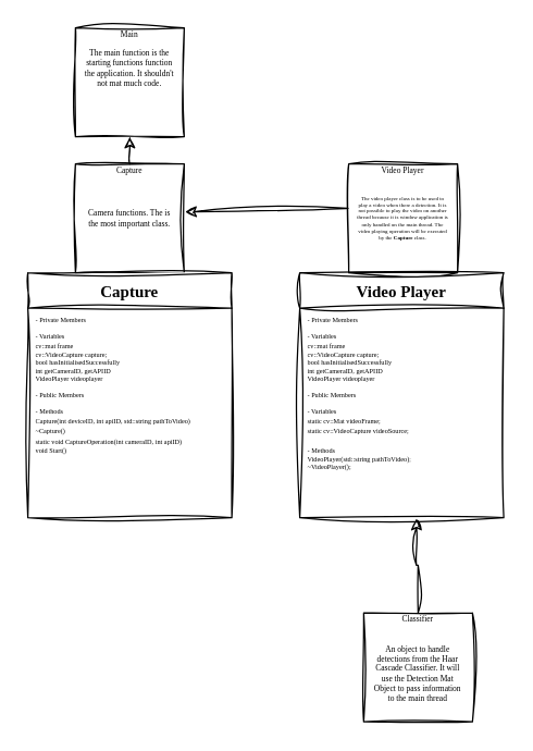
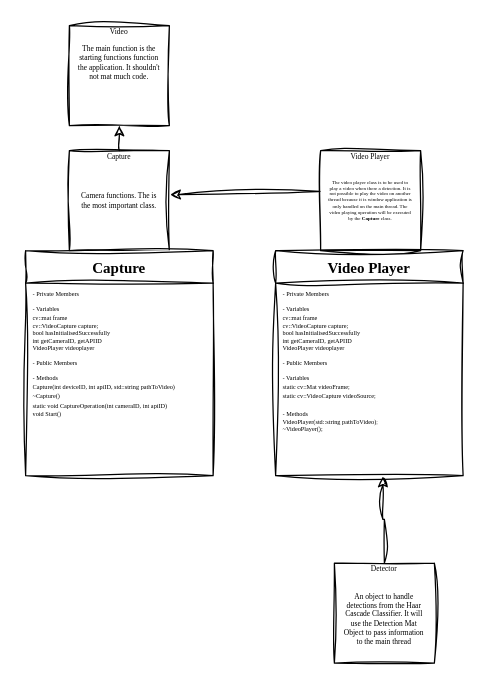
  <mxCell id="0" />
  <mxCell id="1" parent="0" />
  <mxCell id="2" value="" style="whiteSpace=wrap;html=1;aspect=fixed;sketch=1;hachureGap=4;jiggle=2;curveFitting=1;fontFamily=Architects Daughter;fontSource=https%3A%2F%2Ffonts.googleapis.com%2Fcss%3Ffamily%3DArchitects%2BDaughter;" parent="1" vertex="1"><mxGeometry x="55" y="20" width="80" height="80" as="geometry" /></mxCell>
- <mxCell id="3" value="Main" style="text;html=1;align=center;verticalAlign=middle;whiteSpace=wrap;rounded=0;fontFamily=Architects Daughter;fontSource=https%3A%2F%2Ffonts.googleapis.com%2Fcss%3Ffamily%3DArchitects%2BDaughter;fontSize=6;" parent="1" vertex="1"><mxGeometry x="65" y="20" width="60" height="10" as="geometry" /></mxCell>
+ <mxCell id="3" value="Video" style="text;html=1;align=center;verticalAlign=middle;whiteSpace=wrap;rounded=0;fontFamily=Architects Daughter;fontSource=https%3A%2F%2Ffonts.googleapis.com%2Fcss%3Ffamily%3DArchitects%2BDaughter;fontSize=6;" parent="1" vertex="1"><mxGeometry x="65" y="20" width="60" height="10" as="geometry" /></mxCell>
  <mxCell id="4" value="&lt;font style=&quot;font-size: 6px;&quot;&gt;The main function is the starting functions function the application. It shouldn't not mat much code.&lt;/font&gt;" style="text;html=1;align=center;verticalAlign=middle;whiteSpace=wrap;rounded=0;fontFamily=Architects Daughter;fontSource=https%3A%2F%2Ffonts.googleapis.com%2Fcss%3Ffamily%3DArchitects%2BDaughter;fontSize=6;" parent="1" vertex="1"><mxGeometry x="60" y="30" width="70" height="40" as="geometry" /></mxCell>
  <mxCell id="5" value="" style="whiteSpace=wrap;html=1;aspect=fixed;sketch=1;hachureGap=4;jiggle=2;curveFitting=1;fontFamily=Architects Daughter;fontSource=https%3A%2F%2Ffonts.googleapis.com%2Fcss%3Ffamily%3DArchitects%2BDaughter;" parent="1" vertex="1"><mxGeometry x="55" y="120" width="80" height="80" as="geometry" /></mxCell>
  <mxCell id="6" value="Capture" style="text;html=1;align=center;verticalAlign=middle;whiteSpace=wrap;rounded=0;fontFamily=Architects Daughter;fontSource=https%3A%2F%2Ffonts.googleapis.com%2Fcss%3Ffamily%3DArchitects%2BDaughter;fontSize=6;" parent="1" vertex="1"><mxGeometry x="65" y="120" width="60" height="10" as="geometry" /></mxCell>
  <mxCell id="7" value="Camera functions. The is the most important class." style="text;html=1;align=center;verticalAlign=middle;whiteSpace=wrap;rounded=0;fontFamily=Architects Daughter;fontSource=https%3A%2F%2Ffonts.googleapis.com%2Fcss%3Ffamily%3DArchitects%2BDaughter;fontSize=6;" parent="1" vertex="1"><mxGeometry x="60" y="140" width="70" height="40" as="geometry" /></mxCell>
  <mxCell id="8" value="" style="endArrow=classic;html=1;rounded=0;sketch=1;hachureGap=4;jiggle=2;curveFitting=1;fontFamily=Architects Daughter;fontSource=https%3A%2F%2Ffonts.googleapis.com%2Fcss%3Ffamily%3DArchitects%2BDaughter;exitX=0.5;exitY=0;exitDx=0;exitDy=0;entryX=0.5;entryY=1;entryDx=0;entryDy=0;" parent="1" source="6" target="2" edge="1"><mxGeometry width="50" height="50" relative="1" as="geometry"><mxPoint x="40" y="150" as="sourcePoint" /><mxPoint x="90" y="100" as="targetPoint" /></mxGeometry></mxCell>
  <mxCell id="9" value="" style="whiteSpace=wrap;html=1;aspect=fixed;sketch=1;hachureGap=4;jiggle=2;curveFitting=1;fontFamily=Architects Daughter;fontSource=https%3A%2F%2Ffonts.googleapis.com%2Fcss%3Ffamily%3DArchitects%2BDaughter;" parent="1" vertex="1"><mxGeometry x="256" y="120" width="80" height="80" as="geometry" /></mxCell>
  <mxCell id="10" value="Video Player" style="text;html=1;align=center;verticalAlign=middle;whiteSpace=wrap;rounded=0;fontFamily=Architects Daughter;fontSource=https%3A%2F%2Ffonts.googleapis.com%2Fcss%3Ffamily%3DArchitects%2BDaughter;fontSize=6;" parent="1" vertex="1"><mxGeometry x="266" y="120" width="60" height="10" as="geometry" /></mxCell>
  <mxCell id="11" value="The video player class is to be used to play a video when there a detection. It is not possible to play the video on another thread because it is window application is only handled on the main thread. The video playing operation will be executed by the &lt;b&gt;Capture&lt;/b&gt; class." style="text;html=1;align=center;verticalAlign=middle;whiteSpace=wrap;rounded=0;fontFamily=Architects Daughter;fontSource=https%3A%2F%2Ffonts.googleapis.com%2Fcss%3Ffamily%3DArchitects%2BDaughter;fontSize=4;" parent="1" vertex="1"><mxGeometry x="261" y="130" width="70" height="60" as="geometry" /></mxCell>
  <mxCell id="12" value="" style="endArrow=classic;html=1;rounded=0;sketch=1;hachureGap=4;jiggle=2;curveFitting=1;fontFamily=Architects Daughter;fontSource=https%3A%2F%2Ffonts.googleapis.com%2Fcss%3Ffamily%3DArchitects%2BDaughter;exitX=-0.007;exitY=0.408;exitDx=0;exitDy=0;exitPerimeter=0;entryX=1.009;entryY=0.441;entryDx=0;entryDy=0;entryPerimeter=0;" parent="1" source="9" target="5" edge="1"><mxGeometry width="50" height="50" relative="1" as="geometry"><mxPoint x="120" y="120" as="sourcePoint" /><mxPoint x="170" y="70" as="targetPoint" /></mxGeometry></mxCell>
  <mxCell id="13" value="Capture" style="swimlane;fontStyle=1;align=center;verticalAlign=top;childLayout=stackLayout;horizontal=1;startSize=26;horizontalStack=0;resizeParent=1;resizeParentMax=0;resizeLast=0;collapsible=1;marginBottom=0;whiteSpace=wrap;html=1;sketch=1;hachureGap=4;jiggle=2;curveFitting=1;fontFamily=Architects Daughter;fontSource=https%3A%2F%2Ffonts.googleapis.com%2Fcss%3Ffamily%3DArchitects%2BDaughter;" parent="1" vertex="1"><mxGeometry x="20" y="200" width="150" height="180" as="geometry"><mxRectangle x="430" y="250" width="80" height="30" as="alternateBounds" /></mxGeometry></mxCell>
  <mxCell id="14" value="&lt;div style=&quot;font-size: 5px;&quot;&gt;&lt;font style=&quot;font-size: 5px;&quot;&gt;- Private Members&lt;/font&gt;&lt;/div&gt;&lt;div style=&quot;font-size: 5px;&quot;&gt;&lt;font style=&quot;font-size: 5px;&quot;&gt;&lt;br&gt;&lt;/font&gt;&lt;/div&gt;&lt;div style=&quot;font-size: 5px;&quot;&gt;&lt;font style=&quot;font-size: 5px;&quot;&gt;- Variables&lt;/font&gt;&lt;/div&gt;&lt;font style=&quot;font-size: 5px;&quot;&gt;cv::mat frame&lt;/font&gt;&lt;div style=&quot;&quot;&gt;&lt;div style=&quot;font-size: 5px;&quot;&gt;&lt;span style=&quot;white-space: normal;&quot;&gt;&lt;font style=&quot;font-size: 5px;&quot;&gt;cv::VideoCapture capture;&lt;/font&gt;&lt;/span&gt;&lt;/div&gt;&lt;div style=&quot;font-size: 5px;&quot;&gt;&lt;span style=&quot;white-space: normal;&quot;&gt;&lt;font style=&quot;font-size: 5px;&quot;&gt;bool hasInitialisedSuccessfully&lt;/font&gt;&lt;/span&gt;&lt;/div&gt;&lt;div style=&quot;font-size: 5px;&quot;&gt;&lt;span style=&quot;white-space: normal;&quot;&gt;&lt;font style=&quot;font-size: 5px;&quot;&gt;int getCameraID, getAPIID&lt;/font&gt;&lt;/span&gt;&lt;/div&gt;&lt;div style=&quot;font-size: 5px;&quot;&gt;&lt;span style=&quot;white-space: normal;&quot;&gt;&lt;font style=&quot;font-size: 5px;&quot;&gt;VideoPlayer videoplayer&lt;/font&gt;&lt;/span&gt;&lt;/div&gt;&lt;div style=&quot;font-size: 5px;&quot;&gt;&lt;span style=&quot;white-space: normal;&quot;&gt;&lt;font style=&quot;font-size: 5px;&quot;&gt;&lt;br&gt;&lt;/font&gt;&lt;/span&gt;&lt;/div&gt;&lt;div style=&quot;font-size: 5px;&quot;&gt;&lt;span style=&quot;white-space: normal;&quot;&gt;&lt;font style=&quot;font-size: 5px;&quot;&gt;- Public Members&lt;/font&gt;&lt;/span&gt;&lt;/div&gt;&lt;div style=&quot;font-size: 5px;&quot;&gt;&lt;span style=&quot;white-space: normal;&quot;&gt;&lt;font style=&quot;font-size: 5px;&quot;&gt;&lt;br&gt;&lt;/font&gt;&lt;/span&gt;&lt;/div&gt;&lt;div style=&quot;font-size: 5px;&quot;&gt;&lt;span style=&quot;white-space: normal;&quot;&gt;&lt;font style=&quot;font-size: 5px;&quot;&gt;- Methods&lt;/font&gt;&lt;/span&gt;&lt;/div&gt;&lt;div style=&quot;&quot;&gt;&lt;div style=&quot;&quot;&gt;&lt;span style=&quot;font-size: 5px; white-space: normal;&quot;&gt;Capture(int deviceID, int apiID, std::string pathToVideo)&lt;/span&gt;&lt;/div&gt;&lt;div style=&quot;&quot;&gt;&lt;span style=&quot;font-size: 5px; white-space: normal;&quot;&gt;~Capture()&lt;/span&gt;&lt;/div&gt;&lt;div style=&quot;&quot;&gt;&lt;span style=&quot;font-size: 5px; white-space: normal;&quot;&gt;static void CaptureOperation(int cameraID, int apiID)&lt;/span&gt;&lt;/div&gt;&lt;div style=&quot;&quot;&gt;&lt;/div&gt;&lt;div style=&quot;&quot;&gt;&lt;span style=&quot;font-size: 5px; white-space: normal;&quot;&gt;void Start()&lt;/span&gt;&lt;/div&gt;&lt;/div&gt;&lt;div style=&quot;font-size: 5px;&quot;&gt;&lt;br&gt;&lt;/div&gt;&lt;/div&gt;" style="text;strokeColor=none;fillColor=none;align=left;verticalAlign=top;spacingLeft=4;spacingRight=4;overflow=hidden;rotatable=0;points=[[0,0.5],[1,0.5]];portConstraint=eastwest;whiteSpace=wrap;html=1;fontFamily=Architects Daughter;fontSource=https%3A%2F%2Ffonts.googleapis.com%2Fcss%3Ffamily%3DArchitects%2BDaughter;fontSize=6;" parent="13" vertex="1"><mxGeometry y="26" width="150" height="154" as="geometry" /></mxCell>
  <mxCell id="15" value="Video Player" style="swimlane;fontStyle=1;align=center;verticalAlign=top;childLayout=stackLayout;horizontal=1;startSize=26;horizontalStack=0;resizeParent=1;resizeParentMax=0;resizeLast=0;collapsible=1;marginBottom=0;whiteSpace=wrap;html=1;sketch=1;hachureGap=4;jiggle=2;curveFitting=1;fontFamily=Architects Daughter;fontSource=https%3A%2F%2Ffonts.googleapis.com%2Fcss%3Ffamily%3DArchitects%2BDaughter;" parent="1" vertex="1"><mxGeometry x="220" y="200" width="150" height="180" as="geometry"><mxRectangle x="430" y="250" width="80" height="30" as="alternateBounds" /></mxGeometry></mxCell>
  <mxCell id="16" value="&lt;div style=&quot;font-size: 5px;&quot;&gt;&lt;font style=&quot;font-size: 5px;&quot;&gt;- Private Members&lt;/font&gt;&lt;/div&gt;&lt;div style=&quot;font-size: 5px;&quot;&gt;&lt;font style=&quot;font-size: 5px;&quot;&gt;&lt;br&gt;&lt;/font&gt;&lt;/div&gt;&lt;div style=&quot;font-size: 5px;&quot;&gt;&lt;font style=&quot;font-size: 5px;&quot;&gt;- Variables&lt;/font&gt;&lt;/div&gt;&lt;font style=&quot;font-size: 5px;&quot;&gt;cv::mat frame&lt;/font&gt;&lt;div style=&quot;&quot;&gt;&lt;div style=&quot;font-size: 5px;&quot;&gt;&lt;span style=&quot;white-space: normal;&quot;&gt;&lt;font style=&quot;font-size: 5px;&quot;&gt;cv::VideoCapture capture;&lt;/font&gt;&lt;/span&gt;&lt;/div&gt;&lt;div style=&quot;font-size: 5px;&quot;&gt;&lt;span style=&quot;white-space: normal;&quot;&gt;&lt;font style=&quot;font-size: 5px;&quot;&gt;bool hasInitialisedSuccessfully&lt;/font&gt;&lt;/span&gt;&lt;/div&gt;&lt;div style=&quot;font-size: 5px;&quot;&gt;&lt;span style=&quot;white-space: normal;&quot;&gt;&lt;font style=&quot;font-size: 5px;&quot;&gt;int getCameraID, getAPIID&lt;/font&gt;&lt;/span&gt;&lt;/div&gt;&lt;div style=&quot;font-size: 5px;&quot;&gt;&lt;span style=&quot;white-space: normal;&quot;&gt;&lt;font style=&quot;font-size: 5px;&quot;&gt;VideoPlayer videoplayer&lt;/font&gt;&lt;/span&gt;&lt;/div&gt;&lt;div style=&quot;font-size: 5px;&quot;&gt;&lt;br&gt;&lt;/div&gt;&lt;div style=&quot;font-size: 5px;&quot;&gt;- Public Members&lt;/div&gt;&lt;div style=&quot;font-size: 5px;&quot;&gt;&lt;br&gt;&lt;/div&gt;&lt;div style=&quot;font-size: 5px;&quot;&gt;- Variables&lt;/div&gt;&lt;div style=&quot;&quot;&gt;&lt;div style=&quot;&quot;&gt;&lt;span style=&quot;font-size: 5px; white-space: normal;&quot;&gt;static cv::Mat videoFrame;&lt;/span&gt;&lt;/div&gt;&lt;div style=&quot;&quot;&gt;&lt;span style=&quot;font-size: 5px; white-space: normal;&quot;&gt;static cv::VideoCapture videoSource;&lt;/span&gt;&lt;/div&gt;&lt;div style=&quot;&quot;&gt;&lt;span style=&quot;font-size: 5px; white-space: normal;&quot;&gt;&lt;br&gt;&lt;/span&gt;&lt;/div&gt;&lt;div style=&quot;&quot;&gt;&lt;span style=&quot;font-size: 5px; white-space: normal;&quot;&gt;- Methods&lt;/span&gt;&lt;/div&gt;&lt;div style=&quot;&quot;&gt;&lt;span style=&quot;font-size: 5px; white-space: normal;&quot;&gt;&lt;div&gt;VideoPlayer(std::string pathToVideo);&lt;/div&gt;&lt;div&gt;~VideoPlayer();&lt;/div&gt;&lt;/span&gt;&lt;/div&gt;&lt;div style=&quot;&quot;&gt;&lt;span style=&quot;font-size: 5px; white-space: normal;&quot;&gt;&lt;br&gt;&lt;/span&gt;&lt;/div&gt;&lt;/div&gt;&lt;/div&gt;" style="text;strokeColor=none;fillColor=none;align=left;verticalAlign=top;spacingLeft=4;spacingRight=4;overflow=hidden;rotatable=0;points=[[0,0.5],[1,0.5]];portConstraint=eastwest;whiteSpace=wrap;html=1;fontFamily=Architects Daughter;fontSource=https%3A%2F%2Ffonts.googleapis.com%2Fcss%3Ffamily%3DArchitects%2BDaughter;fontSize=6;" parent="15" vertex="1"><mxGeometry y="26" width="150" height="154" as="geometry" /></mxCell>
  <mxCell id="17" value="" style="whiteSpace=wrap;html=1;aspect=fixed;sketch=1;hachureGap=4;jiggle=2;curveFitting=1;fontFamily=Architects Daughter;fontSource=https%3A%2F%2Ffonts.googleapis.com%2Fcss%3Ffamily%3DArchitects%2BDaughter;" parent="1" vertex="1"><mxGeometry x="267" y="450" width="80" height="80" as="geometry" /></mxCell>
- <mxCell id="18" value="Classifier" style="text;html=1;align=center;verticalAlign=middle;whiteSpace=wrap;rounded=0;fontFamily=Architects Daughter;fontSource=https%3A%2F%2Ffonts.googleapis.com%2Fcss%3Ffamily%3DArchitects%2BDaughter;fontSize=6;" parent="1" vertex="1"><mxGeometry x="277" y="450" width="60" height="10" as="geometry" /></mxCell>
+ <mxCell id="18" value="Detector" style="text;html=1;align=center;verticalAlign=middle;whiteSpace=wrap;rounded=0;fontFamily=Architects Daughter;fontSource=https%3A%2F%2Ffonts.googleapis.com%2Fcss%3Ffamily%3DArchitects%2BDaughter;fontSize=6;" parent="1" vertex="1"><mxGeometry x="277" y="450" width="60" height="10" as="geometry" /></mxCell>
  <mxCell id="19" value="An object to handle detections from the Haar Cascade Classifier. It will use the Detection Mat Object to pass information to the main thread" style="text;html=1;align=center;verticalAlign=middle;whiteSpace=wrap;rounded=0;fontFamily=Architects Daughter;fontSource=https%3A%2F%2Ffonts.googleapis.com%2Fcss%3Ffamily%3DArchitects%2BDaughter;fontSize=6;" parent="1" vertex="1"><mxGeometry x="272" y="460" width="70" height="70" as="geometry" /></mxCell>
  <mxCell id="20" style="edgeStyle=orthogonalEdgeStyle;rounded=0;sketch=1;hachureGap=4;jiggle=2;curveFitting=1;orthogonalLoop=1;jettySize=auto;html=1;entryX=0.572;entryY=1.005;entryDx=0;entryDy=0;entryPerimeter=0;fontFamily=Architects Daughter;fontSource=https%3A%2F%2Ffonts.googleapis.com%2Fcss%3Ffamily%3DArchitects%2BDaughter;" parent="1" source="18" target="16" edge="1"><mxGeometry relative="1" as="geometry" /></mxCell>
